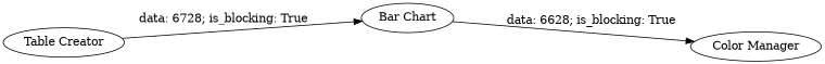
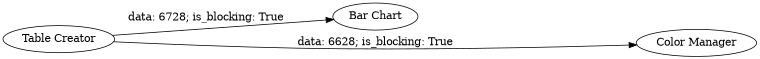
  digraph {
    rankdir=LR
    n1 [label="Bar Chart"]
    n2 [label="Color Manager"]
    n3 [label="Table Creator"]
    n3 -> n1 [label="data: 6728; is_blocking: True"]
-   n1 -> n2 [label="data: 6628; is_blocking: True"]
+   n3 -> n2 [label="data: 6628; is_blocking: True"]
  }
